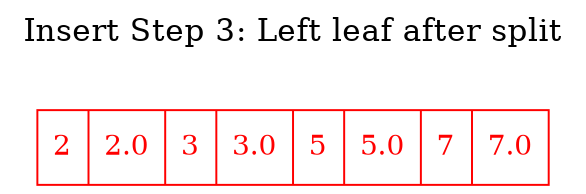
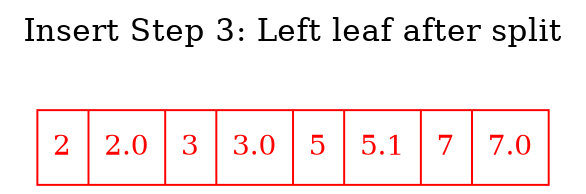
  digraph {
    fontsize=16
    label="Insert Step 3: Left leaf after split"
    labelloc=top
    fontname="DejaVu Serif"
-   n1 [color=red fontcolor=red label="<f0> 2 | 2.0 | <f1> 3 | 3.0 | <f2> 5 | 5.0 | <f3> 7 | 7.0" shape=record fontname="DejaVu Serif"]
+   n1 [color=red fontcolor=red label="<f0> 2 | 2.0 | <f1> 3 | 3.0 | <f2> 5 | 5.1 | <f3> 7 | 7.0" shape=record fontname="DejaVu Serif"]
  }
